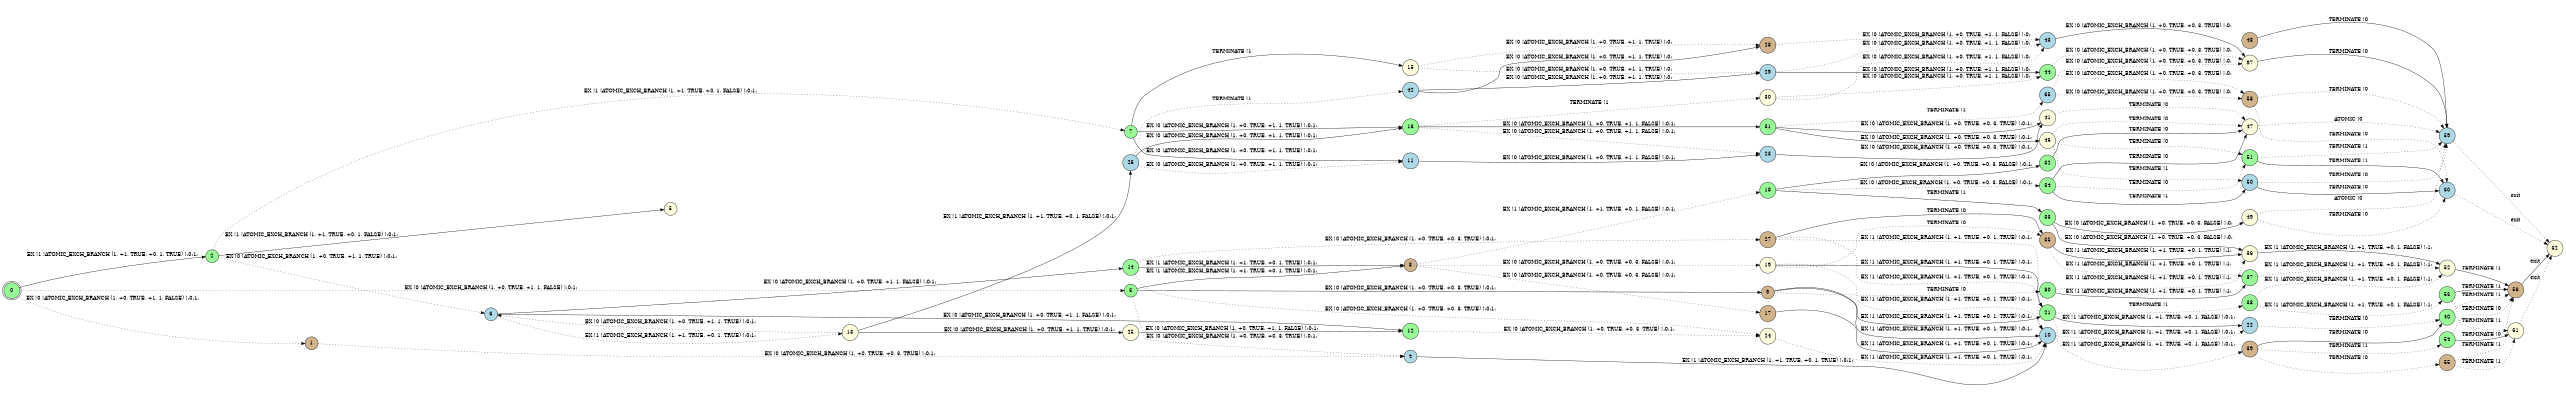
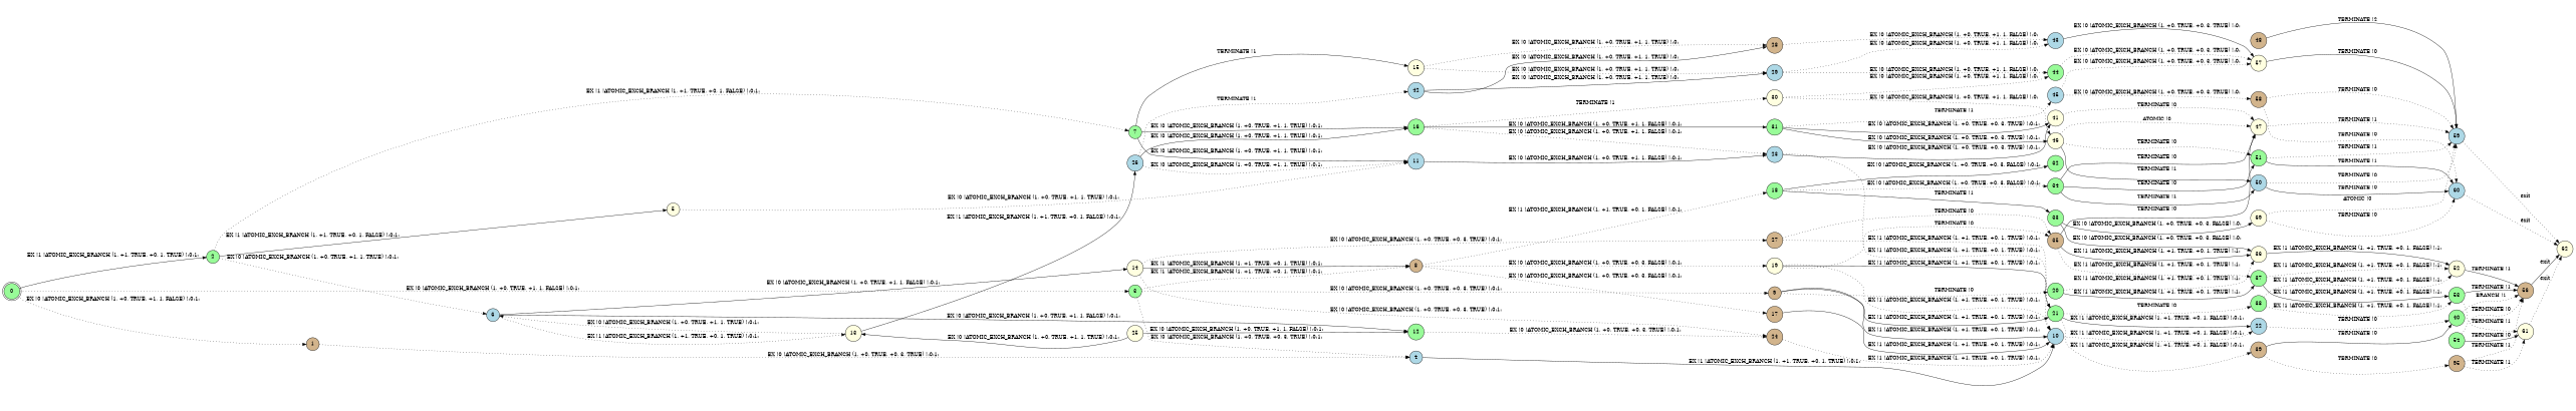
  digraph {
    rankdir=LR
    node [fillcolor=palegreen shape=circle style=filled]
    edge [style=dotted]
    0 [peripheries=2]
    1 [fillcolor=tan]
    2
    3
    4 [fillcolor=lightblue]
    5 [fillcolor=lightyellow]
    6 [fillcolor=lightblue]
    7
    8 [fillcolor=tan]
    9 [fillcolor=tan]
    10 [fillcolor=lightblue]
    11 [fillcolor=lightblue]
    12
    13 [fillcolor=lightyellow]
-   14
+   14 [fillcolor=lightyellow]
    15 [fillcolor=lightyellow]
    16
    17 [fillcolor=tan]
    18
    19 [fillcolor=lightyellow]
-   20 [label=80]
+   20
    21
    22 [fillcolor=lightblue]
    23 [fillcolor=lightblue]
-   24 [fillcolor=lightyellow]
+   24 [fillcolor=tan]
    25 [fillcolor=lightyellow]
    26 [fillcolor=lightblue]
    27 [fillcolor=tan]
    28 [fillcolor=tan]
    29 [fillcolor=lightblue]
    30 [fillcolor=lightyellow]
    31
    32
    33
    34
    35 [fillcolor=tan]
    36 [fillcolor=lightyellow]
    37
    38
    39 [fillcolor=tan]
    40
    41 [fillcolor=lightyellow]
    42 [fillcolor=lightblue]
    43 [fillcolor=lightblue]
    44
-   45 [fillcolor=lightblue label=65]
+   45 [fillcolor=lightblue]
    46 [fillcolor=lightyellow]
    47 [fillcolor=lightyellow]
-   49 [fillcolor=lightyellow]
+   49 [fillcolor=lightyellow label=69]
    50 [fillcolor=lightblue]
    51
    52 [fillcolor=lightyellow]
    53
    54
-   55 [fillcolor=tan]
+   55 [fillcolor=tan label=95]
    56 [fillcolor=tan]
-   57 [fillcolor=lightyellow label=97]
+   57 [fillcolor=lightyellow]
    58 [fillcolor=tan]
    59 [fillcolor=lightblue]
    48 [fillcolor=tan]
    60 [fillcolor=lightblue]
    61 [fillcolor=lightyellow]
    62 [fillcolor=lightyellow]
    0 -> 1 [label="EX !0 !ATOMIC_EXCH_BRANCH (1, +0, TRUE, +1, 1, FALSE) !:0:1:"]
    0 -> 2 [label="EX !1 !ATOMIC_EXCH_BRANCH (1, +1, TRUE, +0, 1, TRUE) !:0:1:" style=solid]
    0 -> 3 [label="EX !0 !ATOMIC_EXCH_BRANCH (1, +0, TRUE, +1, 1, FALSE) !:0:1:"]
    1 -> 4 [label="EX !0 !ATOMIC_EXCH_BRANCH (1, +0, TRUE, +0, 3, TRUE) !:0:1:"]
    2 -> 5 [label="EX !1 !ATOMIC_EXCH_BRANCH (1, +1, TRUE, +0, 1, FALSE) !:0:1:" style=solid]
    2 -> 6 [label="EX !0 !ATOMIC_EXCH_BRANCH (1, +0, TRUE, +1, 1, TRUE) !:0:1:"]
    2 -> 7 [label="EX !1 !ATOMIC_EXCH_BRANCH (1, +1, TRUE, +0, 1, FALSE) !:0:1:"]
    3 -> 4 [label="EX !0 !ATOMIC_EXCH_BRANCH (1, +0, TRUE, +0, 3, TRUE) !:0:1:"]
-   3 -> 8 [label="EX !1 !ATOMIC_EXCH_BRANCH (1, +1, TRUE, +0, 1, TRUE) !:0:1:" style=solid]
-   3 -> 9 [label="EX !0 !ATOMIC_EXCH_BRANCH (1, +0, TRUE, +0, 3, TRUE) !:0:1:" style=solid]
+   3 -> 8 [label="EX !1 !ATOMIC_EXCH_BRANCH (1, +1, TRUE, +0, 1, TRUE) !:0:1:"]
+   3 -> 9 [label="EX !0 !ATOMIC_EXCH_BRANCH (1, +0, TRUE, +0, 3, TRUE) !:0:1:"]
    4 -> 10 [label="EX !1 !ATOMIC_EXCH_BRANCH (1, +1, TRUE, +0, 1, TRUE) !:0:1:" style=solid]
+   5 -> 11 [label="EX !0 !ATOMIC_EXCH_BRANCH (1, +0, TRUE, +1, 1, TRUE) !:0:1:"]
    6 -> 12 [label="EX !0 !ATOMIC_EXCH_BRANCH (1, +0, TRUE, +1, 1, FALSE) !:0:1:" style=solid]
    6 -> 13 [label="EX !1 !ATOMIC_EXCH_BRANCH (1, +1, TRUE, +0, 1, TRUE) !:0:1:"]
    6 -> 14 [label="EX !0 !ATOMIC_EXCH_BRANCH (1, +0, TRUE, +1, 1, FALSE) !:0:1:" style=solid]
    7 -> 11 [label="EX !0 !ATOMIC_EXCH_BRANCH (1, +0, TRUE, +1, 1, TRUE) !:0:1:" style=solid]
    7 -> 15 [label="TERMINATE !1" style=solid]
    7 -> 16 [label="EX !0 !ATOMIC_EXCH_BRANCH (1, +0, TRUE, +1, 1, TRUE) !:0:1:" style=solid]
    8 -> 17 [label="EX !0 !ATOMIC_EXCH_BRANCH (1, +0, TRUE, +0, 3, FALSE) !:0:1:"]
    8 -> 18 [label="EX !1 !ATOMIC_EXCH_BRANCH (1, +1, TRUE, +0, 1, FALSE) !:0:1:"]
    8 -> 19 [label="EX !0 !ATOMIC_EXCH_BRANCH (1, +0, TRUE, +0, 3, FALSE) !:0:1:"]
    9 -> 10 [label="EX !1 !ATOMIC_EXCH_BRANCH (1, +1, TRUE, +0, 1, TRUE) !:0:1:" style=solid]
    9 -> 20 [label="TERMINATE !0"]
    9 -> 21 [label="EX !1 !ATOMIC_EXCH_BRANCH (1, +1, TRUE, +0, 1, TRUE) !:0:1:" style=solid]
    10 -> 22 [label="EX !1 !ATOMIC_EXCH_BRANCH (1, +1, TRUE, +0, 1, FALSE) !:0:1:"]
    11 -> 23 [label="EX !0 !ATOMIC_EXCH_BRANCH (1, +0, TRUE, +1, 1, FALSE) !:0:1:" style=solid]
    12 -> 24 [label="EX !0 !ATOMIC_EXCH_BRANCH (1, +0, TRUE, +0, 3, TRUE) !:0:1:"]
    13 -> 6 [label="EX !0 !ATOMIC_EXCH_BRANCH (1, +0, TRUE, +1, 1, TRUE) !:0:1:"]
-   13 -> 25 [label="EX !0 !ATOMIC_EXCH_BRANCH (1, +0, TRUE, +1, 1, TRUE) !:0:1:" style=solid]
+   25 -> 13 [label="EX !0 !ATOMIC_EXCH_BRANCH (1, +0, TRUE, +1, 1, TRUE) !:0:1:" style=solid]
    13 -> 26 [label="EX !1 !ATOMIC_EXCH_BRANCH (1, +1, TRUE, +0, 1, FALSE) !:0:1:" style=solid]
    14 -> 8 [label="EX !1 !ATOMIC_EXCH_BRANCH (1, +1, TRUE, +0, 1, TRUE) !:0:1:" style=solid]
    14 -> 24 [label="EX !0 !ATOMIC_EXCH_BRANCH (1, +0, TRUE, +0, 3, TRUE) !:0:1:"]
    14 -> 27 [label="EX !0 !ATOMIC_EXCH_BRANCH (1, +0, TRUE, +0, 3, TRUE) !:0:1:"]
    15 -> 28 [label="EX !0 !ATOMIC_EXCH_BRANCH (1, +0, TRUE, +1, 1, TRUE) !:0:"]
    15 -> 29 [label="EX !0 !ATOMIC_EXCH_BRANCH (1, +0, TRUE, +1, 1, TRUE) !:0:"]
    16 -> 23 [label="EX !0 !ATOMIC_EXCH_BRANCH (1, +0, TRUE, +1, 1, FALSE) !:0:1:"]
    16 -> 30 [label="TERMINATE !1"]
    16 -> 31 [label="EX !0 !ATOMIC_EXCH_BRANCH (1, +0, TRUE, +1, 1, FALSE) !:0:1:" style=solid]
    17 -> 10 [label="EX !1 !ATOMIC_EXCH_BRANCH (1, +1, TRUE, +0, 1, TRUE) !:0:1:" style=solid]
    18 -> 32 [label="EX !0 !ATOMIC_EXCH_BRANCH (1, +0, TRUE, +0, 3, FALSE) !:0:1:" style=solid]
    18 -> 33 [label="TERMINATE !1" style=solid]
    18 -> 34 [label="EX !0 !ATOMIC_EXCH_BRANCH (1, +0, TRUE, +0, 3, FALSE) !:0:1:"]
    19 -> 10 [label="EX !1 !ATOMIC_EXCH_BRANCH (1, +1, TRUE, +0, 1, TRUE) !:0:1:"]
    19 -> 21 [label="EX !1 !ATOMIC_EXCH_BRANCH (1, +1, TRUE, +0, 1, TRUE) !:0:1:" style=solid]
    19 -> 35 [label="TERMINATE !0"]
    20 -> 36 [label="EX !1 !ATOMIC_EXCH_BRANCH (1, +1, TRUE, +0, 1, TRUE) !:1:"]
    20 -> 37 [label="EX !1 !ATOMIC_EXCH_BRANCH (1, +1, TRUE, +0, 1, TRUE) !:1:" style=solid]
    21 -> 22 [label="EX !1 !ATOMIC_EXCH_BRANCH (1, +1, TRUE, +0, 1, FALSE) !:0:1:" style=solid]
-   21 -> 38 [label="TERMINATE !1"]
+   21 -> 38 [label="TERMINATE !0"]
    21 -> 39 [label="EX !1 !ATOMIC_EXCH_BRANCH (1, +1, TRUE, +0, 1, FALSE) !:0:1:"]
    22 -> 40 [label="TERMINATE !0"]
    23 -> 41 [label="EX !0 !ATOMIC_EXCH_BRANCH (1, +0, TRUE, +0, 3, TRUE) !:0:1:" style=solid]
    24 -> 10 [label="EX !1 !ATOMIC_EXCH_BRANCH (1, +1, TRUE, +0, 1, TRUE) !:0:1:"]
    25 -> 12 [label="EX !0 !ATOMIC_EXCH_BRANCH (1, +0, TRUE, +1, 1, FALSE) !:0:1:" style=solid]
    26 -> 11 [label="EX !0 !ATOMIC_EXCH_BRANCH (1, +0, TRUE, +1, 1, TRUE) !:0:1:"]
    26 -> 16 [label="EX !0 !ATOMIC_EXCH_BRANCH (1, +0, TRUE, +1, 1, TRUE) !:0:1:" style=solid]
    26 -> 42 [label="TERMINATE !1"]
-   27 -> 10 [label="EX !1 !ATOMIC_EXCH_BRANCH (1, +1, TRUE, +0, 1, TRUE) !:0:1:"]
+   23 -> 10 [label="EX !1 !ATOMIC_EXCH_BRANCH (1, +1, TRUE, +0, 1, TRUE) !:0:1:"]
    27 -> 21 [label="EX !1 !ATOMIC_EXCH_BRANCH (1, +1, TRUE, +0, 1, TRUE) !:0:1:"]
-   27 -> 35 [label="TERMINATE !0" style=solid]
+   27 -> 35 [label="TERMINATE !0"]
    28 -> 43 [label="EX !0 !ATOMIC_EXCH_BRANCH (1, +0, TRUE, +1, 1, FALSE) !:0:"]
    29 -> 43 [label="EX !0 !ATOMIC_EXCH_BRANCH (1, +0, TRUE, +1, 1, FALSE) !:0:"]
-   29 -> 44 [label="EX !0 !ATOMIC_EXCH_BRANCH (1, +0, TRUE, +1, 1, FALSE) !:0:" style=solid]
-   30 -> 43 [label="EX !0 !ATOMIC_EXCH_BRANCH (1, +0, TRUE, +1, 1, FALSE) !:0:"]
+   29 -> 44 [label="EX !0 !ATOMIC_EXCH_BRANCH (1, +0, TRUE, +1, 1, FALSE) !:0:"]
+   30 -> 46 [label="EX !0 !ATOMIC_EXCH_BRANCH (1, +0, TRUE, +1, 1, FALSE) !:0:"]
    30 -> 44 [label="EX !0 !ATOMIC_EXCH_BRANCH (1, +0, TRUE, +1, 1, FALSE) !:0:"]
    31 -> 41 [label="EX !0 !ATOMIC_EXCH_BRANCH (1, +0, TRUE, +0, 3, TRUE) !:0:1:" style=solid]
    31 -> 45 [label="TERMINATE !1"]
    31 -> 46 [label="EX !0 !ATOMIC_EXCH_BRANCH (1, +0, TRUE, +0, 3, TRUE) !:0:1:" style=solid]
-   32 -> 47 [label="TERMINATE !0" style=solid]
+   35 -> 47 [label="TERMINATE !0" style=solid]
    33 -> 36 [label="EX !0 !ATOMIC_EXCH_BRANCH (1, +0, TRUE, +0, 3, FALSE) !:0:" style=solid]
    33 -> 49 [label="EX !0 !ATOMIC_EXCH_BRANCH (1, +0, TRUE, +0, 3, FALSE) !:0:" style=solid]
    34 -> 47 [label="TERMINATE !0" style=solid]
    34 -> 50 [label="TERMINATE !1" style=solid]
-   34 -> 51 [label="TERMINATE !0"]
+   34 -> 51 [label="TERMINATE !0" style=solid]
    35 -> 36 [label="EX !1 !ATOMIC_EXCH_BRANCH (1, +1, TRUE, +0, 1, TRUE) !:1:" style=solid]
    35 -> 37 [label="EX !1 !ATOMIC_EXCH_BRANCH (1, +1, TRUE, +0, 1, TRUE) !:1:"]
    36 -> 52 [label="EX !1 !ATOMIC_EXCH_BRANCH (1, +1, TRUE, +0, 1, FALSE) !:1:" style=solid]
    37 -> 52 [label="EX !1 !ATOMIC_EXCH_BRANCH (1, +1, TRUE, +0, 1, FALSE) !:1:"]
+   37 -> 53 [label="EX !1 !ATOMIC_EXCH_BRANCH (1, +1, TRUE, +0, 1, FALSE) !:1:" style=solid]
    38 -> 52 [label="EX !1 !ATOMIC_EXCH_BRANCH (1, +1, TRUE, +0, 1, FALSE) !:1:"]
    38 -> 53 [label="EX !1 !ATOMIC_EXCH_BRANCH (1, +1, TRUE, +0, 1, FALSE) !:1:"]
    39 -> 40 [label="TERMINATE !0" style=solid]
-   39 -> 54 [label="TERMINATE !1"]
    39 -> 55 [label="TERMINATE !0"]
-   40 -> 56 [label="TERMINATE !1"]
+   40 -> 56 [label="BRANCH !1"]
    41 -> 47 [label="TERMINATE !0"]
    42 -> 28 [label="EX !0 !ATOMIC_EXCH_BRANCH (1, +0, TRUE, +1, 1, TRUE) !:0:" style=solid]
    42 -> 29 [label="EX !0 !ATOMIC_EXCH_BRANCH (1, +0, TRUE, +1, 1, TRUE) !:0:" style=solid]
    43 -> 57 [label="EX !0 !ATOMIC_EXCH_BRANCH (1, +0, TRUE, +0, 3, TRUE) !:0:" style=solid]
    44 -> 57 [label="EX !0 !ATOMIC_EXCH_BRANCH (1, +0, TRUE, +0, 3, TRUE) !:0:"]
-   44 -> 58 [label="EX !0 !ATOMIC_EXCH_BRANCH (1, +0, TRUE, +0, 3, TRUE) !:0:"]
    45 -> 57 [label="EX !0 !ATOMIC_EXCH_BRANCH (1, +0, TRUE, +0, 3, TRUE) !:0:"]
    45 -> 58 [label="EX !0 !ATOMIC_EXCH_BRANCH (1, +0, TRUE, +0, 3, TRUE) !:0:"]
-   46 -> 47 [label="TERMINATE !0"]
-   46 -> 50 [label="TERMINATE !1"]
+   46 -> 47 [label="ATOMIC !0"]
+   46 -> 50 [label="TERMINATE !1" style=solid]
    46 -> 51 [label="TERMINATE !0"]
-   47 -> 59 [label="ATOMIC !0"]
+   47 -> 59 [label="TERMINATE !1"]
    49 -> 59 [label="ATOMIC !0"]
    49 -> 60 [label="TERMINATE !0"]
    50 -> 59 [label="TERMINATE !0"]
    50 -> 60 [label="TERMINATE !0" style=solid]
    51 -> 59 [label="TERMINATE !1"]
    51 -> 60 [label="TERMINATE !1" style=solid]
    52 -> 56 [label="TERMINATE !1" style=solid]
    53 -> 56 [label="TERMINATE !1" style=solid]
    53 -> 61 [label="TERMINATE !1"]
    54 -> 56 [label="TERMINATE !0"]
    54 -> 61 [label="TERMINATE !0" style=solid]
    55 -> 56 [label="TERMINATE !1"]
    55 -> 61 [label="TERMINATE !1"]
    56 -> 62 [label=exit style=solid]
    57 -> 59 [label="TERMINATE !0" style=solid]
    58 -> 59 [label="TERMINATE !0"]
    58 -> 60 [label="TERMINATE !0"]
    59 -> 62 [label=exit]
-   48 -> 59 [label="TERMINATE !0" style=solid]
+   48 -> 59 [label="TERMINATE !2" style=solid]
    60 -> 62 [label=exit]
    61 -> 62 [label=exit]
  }
